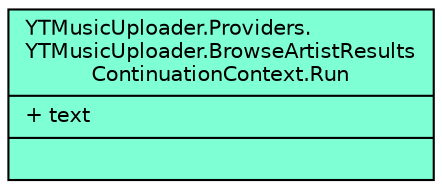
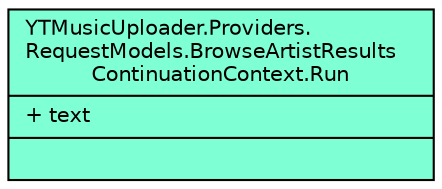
  digraph {
-   n1 [color=black fillcolor=aquamarine fontcolor=black fontname=Helvetica fontsize=10 height=0.2 label="{YTMusicUploader.Providers.\lYTMusicUploader.BrowseArtistResults\lContinuationContext.Run\n|+ text\l|}" shape=record style=filled width=0.4]
+   n1 [color=black fillcolor=aquamarine fontcolor=black fontname=Helvetica fontsize=10 height=0.2 label="{YTMusicUploader.Providers.\lRequestModels.BrowseArtistResults\lContinuationContext.Run\n|+ text\l|}" shape=record style=filled width=0.4]
  }
